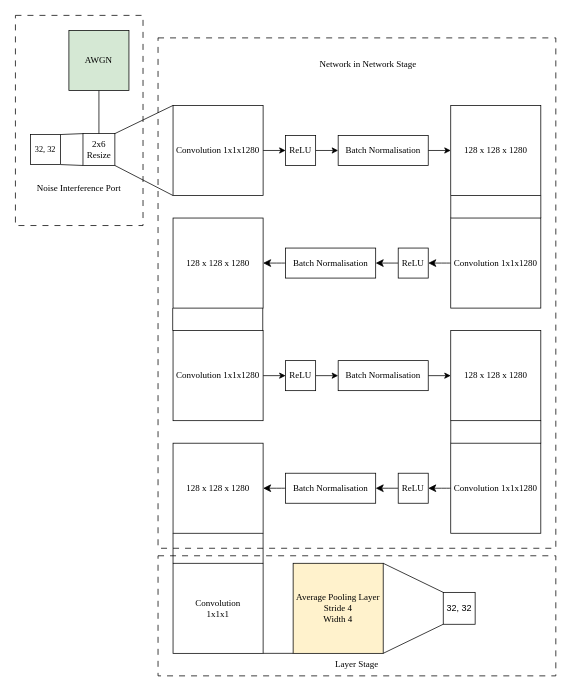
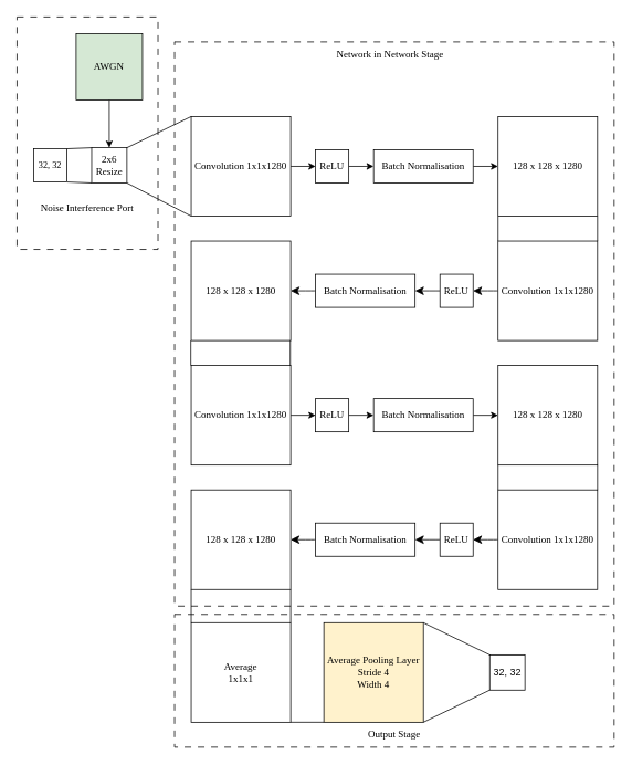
  <mxCell id="0" />
  <mxCell id="1" parent="0" />
  <mxCell id="2" value="" style="rounded=0;whiteSpace=wrap;html=1;fillColor=none;dashed=1;dashPattern=8 8;" parent="1" vertex="1"><mxGeometry x="210" y="50" width="530" height="680" as="geometry" /></mxCell>
  <mxCell id="3" value="" style="rounded=0;whiteSpace=wrap;html=1;fillColor=none;dashed=1;dashPattern=8 8;" parent="1" vertex="1"><mxGeometry x="20" y="20" width="170" height="280" as="geometry" /></mxCell>
  <mxCell id="4" style="rounded=0;orthogonalLoop=1;jettySize=auto;html=1;exitX=1;exitY=0;exitDx=0;exitDy=0;entryX=0;entryY=0;entryDx=0;entryDy=0;endArrow=none;endFill=0;" parent="1" source="6" target="7" edge="1"><mxGeometry relative="1" as="geometry" /></mxCell>
  <mxCell id="5" style="rounded=0;orthogonalLoop=1;jettySize=auto;html=1;exitX=1;exitY=1;exitDx=0;exitDy=0;entryX=0;entryY=1;entryDx=0;entryDy=0;endArrow=none;endFill=0;" parent="1" source="6" target="7" edge="1"><mxGeometry relative="1" as="geometry" /></mxCell>
  <mxCell id="6" value="&lt;font style=&quot;font-size: 11px;&quot; face=&quot;Lucida Console&quot;&gt;32, 32&lt;/font&gt;" style="whiteSpace=wrap;html=1;aspect=fixed;" parent="1" vertex="1"><mxGeometry x="40" y="178.75" width="40" height="40" as="geometry" /></mxCell>
  <mxCell id="7" value="&lt;div&gt;&lt;font face=&quot;Lucida Console&quot;&gt;2x6 Resize&lt;/font&gt;&lt;/div&gt;" style="whiteSpace=wrap;html=1;aspect=fixed;" parent="1" vertex="1"><mxGeometry x="110" y="177.5" width="42.5" height="42.5" as="geometry" /></mxCell>
- <mxCell id="8" style="edgeStyle=orthogonalEdgeStyle;rounded=0;orthogonalLoop=1;jettySize=auto;html=1;exitX=0.5;exitY=1;exitDx=0;exitDy=0;entryX=0.5;entryY=0;entryDx=0;entryDy=0;endArrow=none;" parent="1" source="9" target="7" edge="1"><mxGeometry relative="1" as="geometry" /></mxCell>
+ <mxCell id="8" style="edgeStyle=orthogonalEdgeStyle;rounded=0;orthogonalLoop=1;jettySize=auto;html=1;exitX=0.5;exitY=1;exitDx=0;exitDy=0;entryX=0.5;entryY=0;entryDx=0;entryDy=0;" parent="1" source="9" target="7" edge="1"><mxGeometry relative="1" as="geometry" /></mxCell>
  <mxCell id="9" value="&lt;font face=&quot;Lucida Console&quot;&gt;AWGN&lt;/font&gt;" style="whiteSpace=wrap;html=1;aspect=fixed;fillColor=#d5e8d4;" parent="1" vertex="1"><mxGeometry x="91.25" y="40" width="80" height="80" as="geometry" /></mxCell>
  <mxCell id="10" style="edgeStyle=orthogonalEdgeStyle;rounded=0;orthogonalLoop=1;jettySize=auto;html=1;exitX=1;exitY=0.5;exitDx=0;exitDy=0;entryX=0;entryY=0.5;entryDx=0;entryDy=0;" parent="1" source="11" target="13" edge="1"><mxGeometry relative="1" as="geometry" /></mxCell>
  <mxCell id="11" value="&lt;font face=&quot;Lucida Console&quot;&gt;ReLU&lt;/font&gt;" style="whiteSpace=wrap;html=1;aspect=fixed;" parent="1" vertex="1"><mxGeometry x="380" y="180" width="40" height="40" as="geometry" /></mxCell>
  <mxCell id="12" style="edgeStyle=orthogonalEdgeStyle;rounded=0;orthogonalLoop=1;jettySize=auto;html=1;exitX=1;exitY=0.5;exitDx=0;exitDy=0;entryX=0;entryY=0.5;entryDx=0;entryDy=0;" parent="1" source="13" target="18" edge="1"><mxGeometry relative="1" as="geometry" /></mxCell>
  <mxCell id="13" value="&lt;font face=&quot;Lucida Console&quot;&gt;Batch Normalisation&lt;/font&gt;" style="rounded=0;whiteSpace=wrap;html=1;" parent="1" vertex="1"><mxGeometry x="450" y="180" width="120" height="40" as="geometry" /></mxCell>
  <mxCell id="14" style="rounded=0;orthogonalLoop=1;jettySize=auto;html=1;exitX=1;exitY=0;exitDx=0;exitDy=0;entryX=0;entryY=0;entryDx=0;entryDy=0;endArrow=none;endFill=0;" parent="1" source="7" target="17" edge="1"><mxGeometry relative="1" as="geometry"><mxPoint x="190" y="160" as="sourcePoint" /></mxGeometry></mxCell>
  <mxCell id="15" style="rounded=0;orthogonalLoop=1;jettySize=auto;html=1;exitX=1;exitY=1;exitDx=0;exitDy=0;entryX=0;entryY=1;entryDx=0;entryDy=0;endArrow=none;endFill=0;" parent="1" source="7" target="17" edge="1"><mxGeometry relative="1" as="geometry"><mxPoint x="190" y="240" as="sourcePoint" /></mxGeometry></mxCell>
  <mxCell id="16" style="edgeStyle=orthogonalEdgeStyle;rounded=0;orthogonalLoop=1;jettySize=auto;html=1;exitX=1;exitY=0.5;exitDx=0;exitDy=0;entryX=0;entryY=0.5;entryDx=0;entryDy=0;" parent="1" source="17" target="11" edge="1"><mxGeometry relative="1" as="geometry" /></mxCell>
  <mxCell id="17" value="&lt;div&gt;&lt;font face=&quot;Lucida Console&quot;&gt;Convolution 1x1x1280&lt;br&gt;&lt;/font&gt;&lt;/div&gt;" style="whiteSpace=wrap;html=1;aspect=fixed;" parent="1" vertex="1"><mxGeometry x="230" y="140" width="120" height="120" as="geometry" /></mxCell>
  <mxCell id="18" value="&lt;font face=&quot;Lucida Console&quot;&gt;128 x 128 x 1280&lt;br&gt;&lt;/font&gt;" style="whiteSpace=wrap;html=1;aspect=fixed;" parent="1" vertex="1"><mxGeometry x="600" y="140" width="120" height="120" as="geometry" /></mxCell>
  <mxCell id="19" style="edgeStyle=none;curved=1;rounded=0;orthogonalLoop=1;jettySize=auto;html=1;exitX=0;exitY=0.5;exitDx=0;exitDy=0;entryX=1;entryY=0.5;entryDx=0;entryDy=0;fontSize=12;startSize=8;endSize=8;" parent="1" source="20" target="26" edge="1"><mxGeometry relative="1" as="geometry" /></mxCell>
  <mxCell id="20" value="&lt;div&gt;&lt;font face=&quot;Lucida Console&quot;&gt;Convolution 1x1x1280&lt;br&gt;&lt;/font&gt;&lt;/div&gt;" style="whiteSpace=wrap;html=1;aspect=fixed;" parent="1" vertex="1"><mxGeometry x="600" y="290" width="120" height="120" as="geometry" /></mxCell>
  <mxCell id="21" value="&lt;font face=&quot;Lucida Console&quot;&gt;Noise Interference Port&lt;/font&gt;" style="text;html=1;strokeColor=none;fillColor=none;align=center;verticalAlign=middle;whiteSpace=wrap;rounded=0;" parent="1" vertex="1"><mxGeometry x="25" y="235" width="160" height="30" as="geometry" /></mxCell>
- <mxCell id="22" value="&lt;font face=&quot;Lucida Console&quot;&gt;Network in Network Stage&lt;br&gt;&lt;/font&gt;" style="text;html=1;strokeColor=none;fillColor=none;align=center;verticalAlign=middle;whiteSpace=wrap;rounded=0;" parent="1" vertex="1"><mxGeometry x="370" y="70" width="240" height="30" as="geometry" /></mxCell>
+ <mxCell id="22" value="&lt;font face=&quot;Lucida Console&quot;&gt;Network in Network Stage&lt;br&gt;&lt;/font&gt;" style="text;html=1;strokeColor=none;fillColor=none;align=center;verticalAlign=middle;whiteSpace=wrap;rounded=0;" parent="1" vertex="1"><mxGeometry x="350" y="50" width="240" height="30" as="geometry" /></mxCell>
  <mxCell id="23" style="rounded=0;orthogonalLoop=1;jettySize=auto;html=1;exitX=0;exitY=1;exitDx=0;exitDy=0;entryX=0;entryY=0;entryDx=0;entryDy=0;endArrow=none;endFill=0;" parent="1" source="18" target="20" edge="1"><mxGeometry relative="1" as="geometry"><mxPoint x="760" y="240" as="sourcePoint" /><mxPoint x="760" y="375" as="targetPoint" /></mxGeometry></mxCell>
  <mxCell id="24" style="rounded=0;orthogonalLoop=1;jettySize=auto;html=1;exitX=1;exitY=1;exitDx=0;exitDy=0;entryX=1;entryY=0;entryDx=0;entryDy=0;endArrow=none;endFill=0;" parent="1" source="18" target="20" edge="1"><mxGeometry relative="1" as="geometry"><mxPoint x="840" y="240" as="sourcePoint" /><mxPoint x="840" y="375" as="targetPoint" /></mxGeometry></mxCell>
  <mxCell id="25" style="edgeStyle=none;curved=1;rounded=0;orthogonalLoop=1;jettySize=auto;html=1;exitX=0;exitY=0.5;exitDx=0;exitDy=0;entryX=1;entryY=0.5;entryDx=0;entryDy=0;fontSize=12;startSize=8;endSize=8;" parent="1" source="26" target="28" edge="1"><mxGeometry relative="1" as="geometry" /></mxCell>
  <mxCell id="26" value="&lt;font face=&quot;Lucida Console&quot;&gt;ReLU&lt;/font&gt;" style="whiteSpace=wrap;html=1;aspect=fixed;" parent="1" vertex="1"><mxGeometry x="530" y="330" width="40" height="40" as="geometry" /></mxCell>
  <mxCell id="27" style="edgeStyle=none;curved=1;rounded=0;orthogonalLoop=1;jettySize=auto;html=1;exitX=0;exitY=0.5;exitDx=0;exitDy=0;entryX=1;entryY=0.5;entryDx=0;entryDy=0;fontSize=12;startSize=8;endSize=8;" parent="1" source="28" target="29" edge="1"><mxGeometry relative="1" as="geometry" /></mxCell>
  <mxCell id="28" value="&lt;font face=&quot;Lucida Console&quot;&gt;Batch Normalisation&lt;/font&gt;" style="rounded=0;whiteSpace=wrap;html=1;" parent="1" vertex="1"><mxGeometry x="380" y="330" width="120" height="40" as="geometry" /></mxCell>
  <mxCell id="29" value="&lt;font face=&quot;Lucida Console&quot;&gt;128 x 128 x 1280&lt;br&gt;&lt;/font&gt;" style="whiteSpace=wrap;html=1;aspect=fixed;" parent="1" vertex="1"><mxGeometry x="230" y="290" width="120" height="120" as="geometry" /></mxCell>
  <mxCell id="30" style="edgeStyle=orthogonalEdgeStyle;rounded=0;orthogonalLoop=1;jettySize=auto;html=1;exitX=1;exitY=0.5;exitDx=0;exitDy=0;entryX=0;entryY=0.5;entryDx=0;entryDy=0;" parent="1" source="31" target="33" edge="1"><mxGeometry relative="1" as="geometry" /></mxCell>
  <mxCell id="31" value="&lt;font face=&quot;Lucida Console&quot;&gt;ReLU&lt;/font&gt;" style="whiteSpace=wrap;html=1;aspect=fixed;" parent="1" vertex="1"><mxGeometry x="380" y="480" width="40" height="40" as="geometry" /></mxCell>
  <mxCell id="32" style="edgeStyle=orthogonalEdgeStyle;rounded=0;orthogonalLoop=1;jettySize=auto;html=1;exitX=1;exitY=0.5;exitDx=0;exitDy=0;entryX=0;entryY=0.5;entryDx=0;entryDy=0;" parent="1" source="33" target="36" edge="1"><mxGeometry relative="1" as="geometry" /></mxCell>
  <mxCell id="33" value="&lt;font face=&quot;Lucida Console&quot;&gt;Batch Normalisation&lt;/font&gt;" style="rounded=0;whiteSpace=wrap;html=1;" parent="1" vertex="1"><mxGeometry x="450" y="480" width="120" height="40" as="geometry" /></mxCell>
  <mxCell id="34" style="edgeStyle=orthogonalEdgeStyle;rounded=0;orthogonalLoop=1;jettySize=auto;html=1;exitX=1;exitY=0.5;exitDx=0;exitDy=0;entryX=0;entryY=0.5;entryDx=0;entryDy=0;" parent="1" source="35" target="31" edge="1"><mxGeometry relative="1" as="geometry" /></mxCell>
  <mxCell id="35" value="&lt;div&gt;&lt;font face=&quot;Lucida Console&quot;&gt;Convolution 1x1x1280&lt;br&gt;&lt;/font&gt;&lt;/div&gt;" style="whiteSpace=wrap;html=1;aspect=fixed;" parent="1" vertex="1"><mxGeometry x="230" y="440" width="120" height="120" as="geometry" /></mxCell>
  <mxCell id="36" value="&lt;font face=&quot;Lucida Console&quot;&gt;128 x 128 x 1280&lt;br&gt;&lt;/font&gt;" style="whiteSpace=wrap;html=1;aspect=fixed;" parent="1" vertex="1"><mxGeometry x="600" y="440" width="120" height="120" as="geometry" /></mxCell>
  <mxCell id="37" style="edgeStyle=none;curved=1;rounded=0;orthogonalLoop=1;jettySize=auto;html=1;exitX=0;exitY=0.5;exitDx=0;exitDy=0;entryX=1;entryY=0.5;entryDx=0;entryDy=0;fontSize=12;startSize=8;endSize=8;" parent="1" source="38" target="40" edge="1"><mxGeometry relative="1" as="geometry" /></mxCell>
  <mxCell id="38" value="&lt;div&gt;&lt;font face=&quot;Lucida Console&quot;&gt;Convolution 1x1x1280&lt;br&gt;&lt;/font&gt;&lt;/div&gt;" style="whiteSpace=wrap;html=1;aspect=fixed;" parent="1" vertex="1"><mxGeometry x="600" y="590" width="120" height="120" as="geometry" /></mxCell>
  <mxCell id="39" style="edgeStyle=none;curved=1;rounded=0;orthogonalLoop=1;jettySize=auto;html=1;exitX=0;exitY=0.5;exitDx=0;exitDy=0;entryX=1;entryY=0.5;entryDx=0;entryDy=0;fontSize=12;startSize=8;endSize=8;" parent="1" source="40" target="42" edge="1"><mxGeometry relative="1" as="geometry" /></mxCell>
  <mxCell id="40" value="&lt;font face=&quot;Lucida Console&quot;&gt;ReLU&lt;/font&gt;" style="whiteSpace=wrap;html=1;aspect=fixed;" parent="1" vertex="1"><mxGeometry x="530" y="630" width="40" height="40" as="geometry" /></mxCell>
  <mxCell id="41" style="edgeStyle=none;curved=1;rounded=0;orthogonalLoop=1;jettySize=auto;html=1;exitX=0;exitY=0.5;exitDx=0;exitDy=0;entryX=1;entryY=0.5;entryDx=0;entryDy=0;fontSize=12;startSize=8;endSize=8;" parent="1" source="42" target="43" edge="1"><mxGeometry relative="1" as="geometry" /></mxCell>
  <mxCell id="42" value="&lt;font face=&quot;Lucida Console&quot;&gt;Batch Normalisation&lt;/font&gt;" style="rounded=0;whiteSpace=wrap;html=1;" parent="1" vertex="1"><mxGeometry x="380" y="630" width="120" height="40" as="geometry" /></mxCell>
  <mxCell id="43" value="&lt;font face=&quot;Lucida Console&quot;&gt;128 x 128 x 1280&lt;br&gt;&lt;/font&gt;" style="whiteSpace=wrap;html=1;aspect=fixed;" parent="1" vertex="1"><mxGeometry x="230" y="590" width="120" height="120" as="geometry" /></mxCell>
  <mxCell id="44" style="rounded=0;orthogonalLoop=1;jettySize=auto;html=1;exitX=0;exitY=1;exitDx=0;exitDy=0;entryX=0;entryY=0;entryDx=0;entryDy=0;endArrow=none;endFill=0;" parent="1" edge="1"><mxGeometry relative="1" as="geometry"><mxPoint x="229.52" y="410" as="sourcePoint" /><mxPoint x="229.52" y="440" as="targetPoint" /></mxGeometry></mxCell>
  <mxCell id="45" style="rounded=0;orthogonalLoop=1;jettySize=auto;html=1;exitX=1;exitY=1;exitDx=0;exitDy=0;entryX=1;entryY=0;entryDx=0;entryDy=0;endArrow=none;endFill=0;" parent="1" edge="1"><mxGeometry relative="1" as="geometry"><mxPoint x="349.52" y="410" as="sourcePoint" /><mxPoint x="349.52" y="440" as="targetPoint" /></mxGeometry></mxCell>
  <mxCell id="46" style="rounded=0;orthogonalLoop=1;jettySize=auto;html=1;exitX=0;exitY=1;exitDx=0;exitDy=0;entryX=0;entryY=0;entryDx=0;entryDy=0;endArrow=none;endFill=0;" parent="1" edge="1"><mxGeometry relative="1" as="geometry"><mxPoint x="600" y="560" as="sourcePoint" /><mxPoint x="600" y="590" as="targetPoint" /></mxGeometry></mxCell>
  <mxCell id="47" style="rounded=0;orthogonalLoop=1;jettySize=auto;html=1;exitX=1;exitY=1;exitDx=0;exitDy=0;entryX=1;entryY=0;entryDx=0;entryDy=0;endArrow=none;endFill=0;" parent="1" edge="1"><mxGeometry relative="1" as="geometry"><mxPoint x="720" y="560" as="sourcePoint" /><mxPoint x="720" y="590" as="targetPoint" /></mxGeometry></mxCell>
- <mxCell id="48" value="&lt;div&gt;&lt;font face=&quot;Lucida Console&quot;&gt;Convolution &lt;br&gt;&lt;/font&gt;&lt;/div&gt;&lt;div&gt;&lt;font face=&quot;Lucida Console&quot;&gt;1x1x1&lt;br&gt;&lt;/font&gt;&lt;/div&gt;" style="whiteSpace=wrap;html=1;aspect=fixed;" parent="1" vertex="1"><mxGeometry x="230" y="750" width="120" height="120" as="geometry" /></mxCell>
+ <mxCell id="48" value="&lt;div&gt;&lt;font face=&quot;Lucida Console&quot;&gt;Average &lt;br&gt;&lt;/font&gt;&lt;/div&gt;&lt;div&gt;&lt;font face=&quot;Lucida Console&quot;&gt;1x1x1&lt;br&gt;&lt;/font&gt;&lt;/div&gt;" style="whiteSpace=wrap;html=1;aspect=fixed;" parent="1" vertex="1"><mxGeometry x="230" y="750" width="120" height="120" as="geometry" /></mxCell>
  <mxCell id="49" style="rounded=0;orthogonalLoop=1;jettySize=auto;html=1;exitX=0;exitY=1;exitDx=0;exitDy=0;entryX=0;entryY=0;entryDx=0;entryDy=0;endArrow=none;endFill=0;" parent="1" target="48" edge="1"><mxGeometry relative="1" as="geometry"><mxPoint x="230" y="710" as="sourcePoint" /><mxPoint x="230" y="740" as="targetPoint" /></mxGeometry></mxCell>
  <mxCell id="50" style="rounded=0;orthogonalLoop=1;jettySize=auto;html=1;exitX=1;exitY=1;exitDx=0;exitDy=0;entryX=1;entryY=0;entryDx=0;entryDy=0;endArrow=none;endFill=0;" parent="1" target="48" edge="1"><mxGeometry relative="1" as="geometry"><mxPoint x="350" y="710" as="sourcePoint" /><mxPoint x="350" y="740" as="targetPoint" /></mxGeometry></mxCell>
  <mxCell id="51" value="&lt;div&gt;&lt;font face=&quot;Lucida Console&quot;&gt;Average Pooling Layer&lt;/font&gt;&lt;/div&gt;&lt;div&gt;&lt;font face=&quot;Lucida Console&quot;&gt;Stride 4&lt;br&gt;&lt;/font&gt;&lt;/div&gt;&lt;div&gt;&lt;font face=&quot;Lucida Console&quot;&gt;Width 4&lt;br&gt;&lt;/font&gt;&lt;/div&gt;" style="whiteSpace=wrap;html=1;aspect=fixed;fillColor=#fff2cc;" parent="1" vertex="1"><mxGeometry x="390" y="750" width="120" height="120" as="geometry" /></mxCell>
  <mxCell id="52" style="rounded=0;orthogonalLoop=1;jettySize=auto;html=1;exitX=0;exitY=0;exitDx=0;exitDy=0;entryX=1;entryY=0;entryDx=0;entryDy=0;endArrow=none;endFill=0;" parent="1" edge="1"><mxGeometry relative="1" as="geometry"><mxPoint x="390" y="870" as="sourcePoint" /><mxPoint x="350" y="870" as="targetPoint" /></mxGeometry></mxCell>
  <mxCell id="53" value="32, 32" style="whiteSpace=wrap;html=1;aspect=fixed;" parent="1" vertex="1"><mxGeometry x="590" y="788.75" width="42.5" height="42.5" as="geometry" /></mxCell>
  <mxCell id="54" style="rounded=0;orthogonalLoop=1;jettySize=auto;html=1;exitX=0;exitY=0;exitDx=0;exitDy=0;entryX=1;entryY=0;entryDx=0;entryDy=0;endArrow=none;endFill=0;" parent="1" source="53" target="51" edge="1"><mxGeometry relative="1" as="geometry"><mxPoint x="400" y="760" as="sourcePoint" /><mxPoint x="360" y="760" as="targetPoint" /></mxGeometry></mxCell>
  <mxCell id="55" style="rounded=0;orthogonalLoop=1;jettySize=auto;html=1;exitX=0;exitY=1;exitDx=0;exitDy=0;endArrow=none;endFill=0;entryX=1;entryY=1;entryDx=0;entryDy=0;" parent="1" source="53" target="51" edge="1"><mxGeometry relative="1" as="geometry"><mxPoint x="600" y="799" as="sourcePoint" /><mxPoint x="520" y="760" as="targetPoint" /></mxGeometry></mxCell>
  <mxCell id="56" value="" style="rounded=0;whiteSpace=wrap;html=1;fillColor=none;dashed=1;dashPattern=8 8;" parent="1" vertex="1"><mxGeometry x="210" y="740" width="530" height="160" as="geometry" /></mxCell>
- <mxCell id="57" value="&lt;font face=&quot;Lucida Console&quot;&gt;Layer Stage&lt;br&gt;&lt;/font&gt;" style="text;html=1;strokeColor=none;fillColor=none;align=center;verticalAlign=middle;whiteSpace=wrap;rounded=0;" parent="1" vertex="1"><mxGeometry x="355" y="870" width="240" height="30" as="geometry" /></mxCell>
+ <mxCell id="57" value="&lt;font face=&quot;Lucida Console&quot;&gt;Output Stage&lt;br&gt;&lt;/font&gt;" style="text;html=1;strokeColor=none;fillColor=none;align=center;verticalAlign=middle;whiteSpace=wrap;rounded=0;" parent="1" vertex="1"><mxGeometry x="355" y="870" width="240" height="30" as="geometry" /></mxCell>
